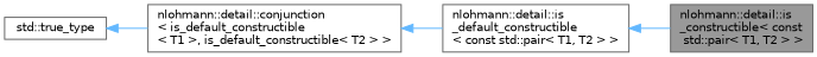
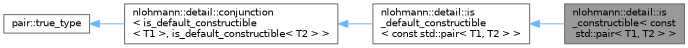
  digraph {
    rankdir=LR
    node [color=gray40 fillcolor=white fontname=Helvetica fontsize=10 shape=box style=filled]
    edge [color=steelblue1 dir=back fontname=Helvetica fontsize=10 labelfontname=Helvetica labelfontsize=10 style=solid]
    n1 [fillcolor=grey60 fontcolor=black height=0.2 label="nlohmann::detail::is\l_constructible\< const\l std::pair\< T1, T2 \> \>" width=0.4]
    n2 [height=0.2 label="nlohmann::detail::is\l_default_constructible\l\< const std::pair\< T1, T2 \> \>" width=0.4]
    n3 [height=0.2 label="nlohmann::detail::conjunction\l\< is_default_constructible\l\< T1 \>, is_default_constructible\< T2 \> \>" width=0.4]
-   n4 [height=0.2 label="std::true_type" width=0.4]
+   n4 [height=0.2 label="pair::true_type" width=0.4]
    n2 -> n1
    n3 -> n2
    n4 -> n3
  }
